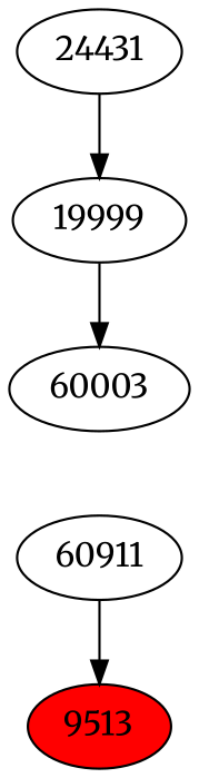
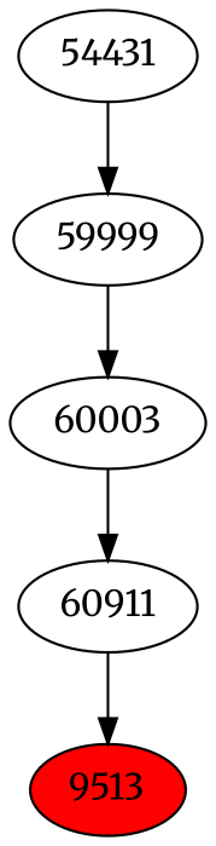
  strict digraph {
    fontname=Merriweather
    node [fontname=Merriweather]
    edge [fontname=Merriweather]
    n1 [fillcolor=red label=9513 style=filled]
    n2 [label=60911]
    n3 [label=60003]
-   n4 [label=19999]
-   n5 [label=24431]
+   n4 [label=59999]
+   n5 [label=54431]
    n2 -> n1
+   n3 -> n2
    n4 -> n3
    n5 -> n4
  }
